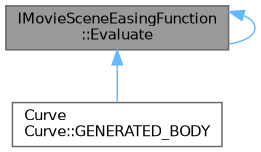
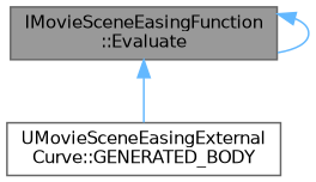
  digraph {
    rankdir=TB
    node [fontname=Helvetica fontsize=10 shape=box style=filled]
    edge [color=steelblue1 dir=back fontname=Helvetica fontsize=10 labelfontname=Helvetica labelfontsize=10 style=solid]
    n1 [color=gray40 fillcolor=grey60 fontcolor=black height=0.2 label="IMovieSceneEasingFunction\l::Evaluate" width=0.4]
-   n2 [color=grey40 fillcolor=white height=0.2 label="Curve\lCurve::GENERATED_BODY" width=0.4]
+   n2 [color=grey40 fillcolor=white height=0.2 label="UMovieSceneEasingExternal\lCurve::GENERATED_BODY" width=0.4]
    n1 -> n1
    n1 -> n2
  }
